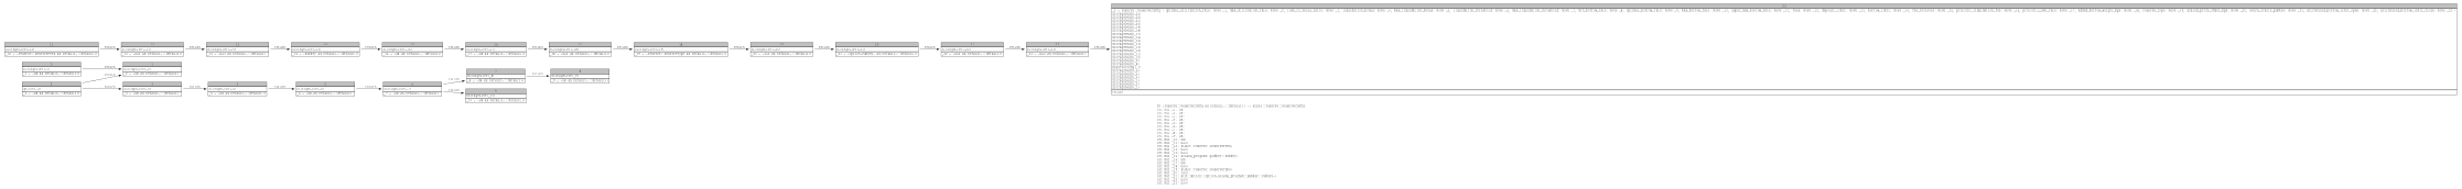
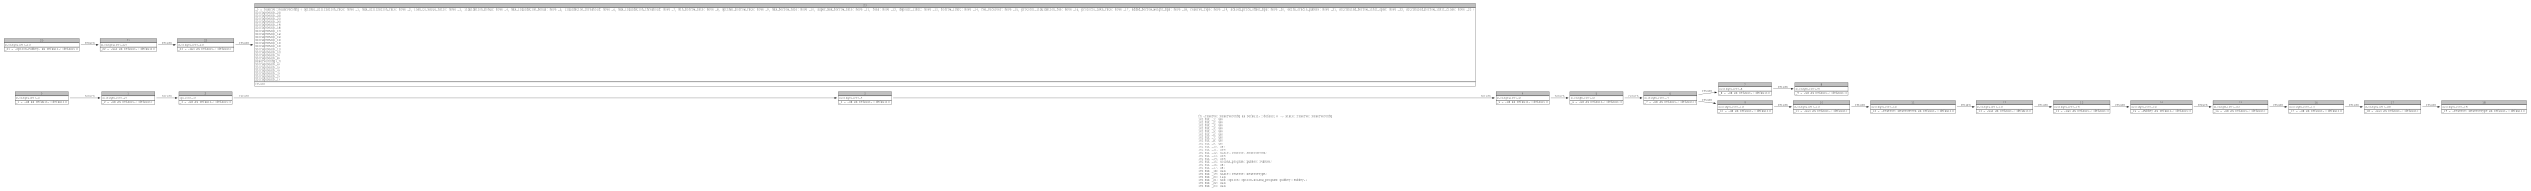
  digraph {
    fontname="Courier, monospace"
    label=<fn &lt;reserve::ReserveConfig as Default&gt;::default() -&gt; state::reserve::ReserveConfig<br align="left"/>let mut _1: u8;<br align="left"/>let mut _2: u8;<br align="left"/>let mut _3: u8;<br align="left"/>let mut _4: u8;<br align="left"/>let mut _5: u8;<br align="left"/>let mut _6: u8;<br align="left"/>let mut _7: u8;<br align="left"/>let mut _8: u8;<br align="left"/>let mut _9: u8;<br align="left"/>let mut _10: u8;<br align="left"/>let mut _11: u64;<br align="left"/>let mut _12: state::reserve::ReserveFees;<br align="left"/>let mut _13: u64;<br align="left"/>let mut _14: u64;<br align="left"/>let mut _15: solana_program::pubkey::Pubkey;<br align="left"/>let mut _16: u8;<br align="left"/>let mut _17: u8;<br align="left"/>let mut _18: u64;<br align="left"/>let mut _19: state::reserve::ReserveType;<br align="left"/>let mut _20: i64;<br align="left"/>let mut _21: std::option::Option&lt;solana_program::pubkey::Pubkey&gt;;<br align="left"/>let mut _22: u64;<br align="left"/>let mut _23: u64;<br align="left"/>>
    rankdir=LR
    node [fontname="Courier, monospace" shape=none]
    edge [fontname="Courier, monospace"]
    n1 [label=<<table border="0" cellborder="1" cellspacing="0"><tr><td bgcolor="gray" align="center" colspan="1">0</td></tr><tr><td align="left" balign="left">StorageLive(_1)<br/></td></tr><tr><td align="left">_1 = &lt;u8 as Default&gt;::default()</td></tr></table>>]
    n2 [label=<<table border="0" cellborder="1" cellspacing="0"><tr><td bgcolor="gray" align="center" colspan="1">1</td></tr><tr><td align="left" balign="left">StorageLive(_2)<br/></td></tr><tr><td align="left">_2 = &lt;u8 as Default&gt;::default()</td></tr></table>>]
    n3 [label=<<table border="0" cellborder="1" cellspacing="0"><tr><td bgcolor="gray" align="center" colspan="1">2</td></tr><tr><td align="left" balign="left">Option(_3)<br/></td></tr><tr><td align="left">_3 = &lt;u8 as Default&gt;::default()</td></tr></table>>]
    n4 [label=<<table border="0" cellborder="1" cellspacing="0"><tr><td bgcolor="gray" align="center" colspan="1">3</td></tr><tr><td align="left" balign="left">StorageLive(_4)<br/></td></tr><tr><td align="left">_4 = &lt;u8 as Default&gt;::default()</td></tr></table>>]
    n5 [label=<<table border="0" cellborder="1" cellspacing="0"><tr><td bgcolor="gray" align="center" colspan="1">4</td></tr><tr><td align="left" balign="left">StorageLive(_5)<br/></td></tr><tr><td align="left">_5 = &lt;u8 as Default&gt;::default()</td></tr></table>>]
    n6 [label=<<table border="0" cellborder="1" cellspacing="0"><tr><td bgcolor="gray" align="center" colspan="1">5</td></tr><tr><td align="left" balign="left">StorageLive(_6)<br/></td></tr><tr><td align="left">_6 = &lt;u8 as Default&gt;::default()</td></tr></table>>]
    n7 [label=<<table border="0" cellborder="1" cellspacing="0"><tr><td bgcolor="gray" align="center" colspan="1">6</td></tr><tr><td align="left" balign="left">StorageLive(_7)<br/></td></tr><tr><td align="left">_7 = &lt;u8 as Default&gt;::default()</td></tr></table>>]
    n8 [label=<<table border="0" cellborder="1" cellspacing="0"><tr><td bgcolor="gray" align="center" colspan="1">7</td></tr><tr><td align="left" balign="left">StorageLive(_8)<br/></td></tr><tr><td align="left">_8 = &lt;u8 as Default&gt;::default()</td></tr></table>>]
    n9 [label=<<table border="0" cellborder="1" cellspacing="0"><tr><td bgcolor="gray" align="center" colspan="1">9</td></tr><tr><td align="left" balign="left">StorageLive(_10)<br/></td></tr><tr><td align="left">_10 = &lt;u8 as Default&gt;::default()</td></tr></table>>]
    n10 [label=<<table border="0" cellborder="1" cellspacing="0"><tr><td bgcolor="gray" align="center" colspan="1">8</td></tr><tr><td align="left" balign="left">StorageLive(_9)<br/></td></tr><tr><td align="left">_9 = &lt;u8 as Default&gt;::default()</td></tr></table>>]
+   n11 [label=<<table border="0" cellborder="1" cellspacing="0"><tr><td bgcolor="gray" align="center" colspan="1">10</td></tr><tr><td align="left" balign="left">StorageLive(_11)<br/></td></tr><tr><td align="left">_11 = &lt;u64 as Default&gt;::default()</td></tr></table>>]
    n12 [label=<<table border="0" cellborder="1" cellspacing="0"><tr><td bgcolor="gray" align="center" colspan="1">11</td></tr><tr><td align="left" balign="left">StorageLive(_12)<br/></td></tr><tr><td align="left">_12 = &lt;reserve::ReserveFees as Default&gt;::default()</td></tr></table>>]
    n13 [label=<<table border="0" cellborder="1" cellspacing="0"><tr><td bgcolor="gray" align="center" colspan="1">12</td></tr><tr><td align="left" balign="left">StorageLive(_13)<br/></td></tr><tr><td align="left">_13 = &lt;u64 as Default&gt;::default()</td></tr></table>>]
    n14 [label=<<table border="0" cellborder="1" cellspacing="0"><tr><td bgcolor="gray" align="center" colspan="1">13</td></tr><tr><td align="left" balign="left">StorageLive(_14)<br/></td></tr><tr><td align="left">_14 = &lt;u64 as Default&gt;::default()</td></tr></table>>]
    n15 [label=<<table border="0" cellborder="1" cellspacing="0"><tr><td bgcolor="gray" align="center" colspan="1">14</td></tr><tr><td align="left" balign="left">StorageLive(_15)<br/></td></tr><tr><td align="left">_15 = &lt;Pubkey as Default&gt;::default()</td></tr></table>>]
    n16 [label=<<table border="0" cellborder="1" cellspacing="0"><tr><td bgcolor="gray" align="center" colspan="1">15</td></tr><tr><td align="left" balign="left">StorageLive(_16)<br/></td></tr><tr><td align="left">_16 = &lt;u8 as Default&gt;::default()</td></tr></table>>]
    n17 [label=<<table border="0" cellborder="1" cellspacing="0"><tr><td bgcolor="gray" align="center" colspan="1">16</td></tr><tr><td align="left" balign="left">StorageLive(_17)<br/></td></tr><tr><td align="left">_17 = &lt;u8 as Default&gt;::default()</td></tr></table>>]
    n18 [label=<<table border="0" cellborder="1" cellspacing="0"><tr><td bgcolor="gray" align="center" colspan="1">17</td></tr><tr><td align="left" balign="left">StorageLive(_18)<br/></td></tr><tr><td align="left">_18 = &lt;u64 as Default&gt;::default()</td></tr></table>>]
    n19 [label=<<table border="0" cellborder="1" cellspacing="0"><tr><td bgcolor="gray" align="center" colspan="1">18</td></tr><tr><td align="left" balign="left">StorageLive(_19)<br/></td></tr><tr><td align="left">_19 = &lt;reserve::ReserveType as Default&gt;::default()</td></tr></table>>]
-   n20 [label=<<table border="0" cellborder="1" cellspacing="0"><tr><td bgcolor="gray" align="center" colspan="1">19</td></tr><tr><td align="left" balign="left">StorageLive(_20)<br/></td></tr><tr><td align="left">_20 = &lt;i64 as Default&gt;::default()</td></tr></table>>]
    n21 [label=<<table border="0" cellborder="1" cellspacing="0"><tr><td bgcolor="gray" align="center" colspan="1">20</td></tr><tr><td align="left" balign="left">StorageLive(_21)<br/></td></tr><tr><td align="left">_21 = &lt;Option&lt;Pubkey&gt; as Default&gt;::default()</td></tr></table>>]
    n22 [label=<<table border="0" cellborder="1" cellspacing="0"><tr><td bgcolor="gray" align="center" colspan="1">21</td></tr><tr><td align="left" balign="left">StorageLive(_22)<br/></td></tr><tr><td align="left">_22 = &lt;u64 as Default&gt;::default()</td></tr></table>>]
    n23 [label=<<table border="0" cellborder="1" cellspacing="0"><tr><td bgcolor="gray" align="center" colspan="1">22</td></tr><tr><td align="left" balign="left">StorageLive(_23)<br/></td></tr><tr><td align="left">_23 = &lt;u64 as Default&gt;::default()</td></tr></table>>]
    n24 [label=<<table border="0" cellborder="1" cellspacing="0"><tr><td bgcolor="gray" align="center" colspan="1">23</td></tr><tr><td align="left" balign="left">_0 = reserve::ReserveConfig { optimal_utilization_rate: move _1, max_utilization_rate: move _2, loan_to_value_ratio: move _3, liquidation_bonus: move _4, max_liquidation_bonus: move _5, liquidation_threshold: move _6, max_liquidation_threshold: move _7, min_borrow_rate: move _8, optimal_borrow_rate: move _9, max_borrow_rate: move _10, super_max_borrow_rate: move _11, fees: move _12, deposit_limit: move _13, borrow_limit: move _14, fee_receiver: move _15, protocol_liquidation_fee: move _16, protocol_take_rate: move _17, added_borrow_weight_bps: move _18, reserve_type: move _19, scaled_price_offset_bps: move _20, extra_oracle_pubkey: move _21, attributed_borrow_limit_open: move _22, attributed_borrow_limit_close: move _23 }<br/>StorageDead(_23)<br/>StorageDead(_22)<br/>StorageDead(_21)<br/>StorageDead(_20)<br/>StorageDead(_19)<br/>StorageDead(_18)<br/>StorageDead(_17)<br/>StorageDead(_16)<br/>StorageDead(_15)<br/>StorageDead(_14)<br/>StorageDead(_13)<br/>StorageDead(_12)<br/>StorageDead(_11)<br/>StorageDead(_10)<br/>StorageDead(_9)<br/>StorageDead(_8)<br/>ReserveConfig(_7)<br/>StorageDead(_6)<br/>StorageDead(_5)<br/>StorageDead(_4)<br/>StorageDead(_3)<br/>StorageDead(_2)<br/>StorageDead(_1)<br/></td></tr><tr><td align="left">return</td></tr></table>>]
    n1 -> n2 [label=return]
-   n3 -> n2 [label=return]
+   n2 -> n3 [label=return]
    n3 -> n4 [label=return]
    n4 -> n5 [label=return]
    n5 -> n6 [label=return]
    n6 -> n7 [label=return]
    n7 -> n8 [label=return]
    n7 -> n9 [label=return]
    n8 -> n10 [label=return]
+   n9 -> n11 [label=return]
+   n11 -> n12 [label=return]
    n12 -> n13 [label=return]
    n13 -> n14 [label=return]
    n14 -> n15 [label=return]
    n15 -> n16 [label=return]
    n16 -> n17 [label=return]
    n17 -> n18 [label=return]
    n18 -> n19 [label=return]
-   n19 -> n20 [label=return]
-   n20 -> n21 [label=return]
    n21 -> n22 [label=return]
    n22 -> n23 [label=return]
    n23 -> n24 [label=return]
  }
